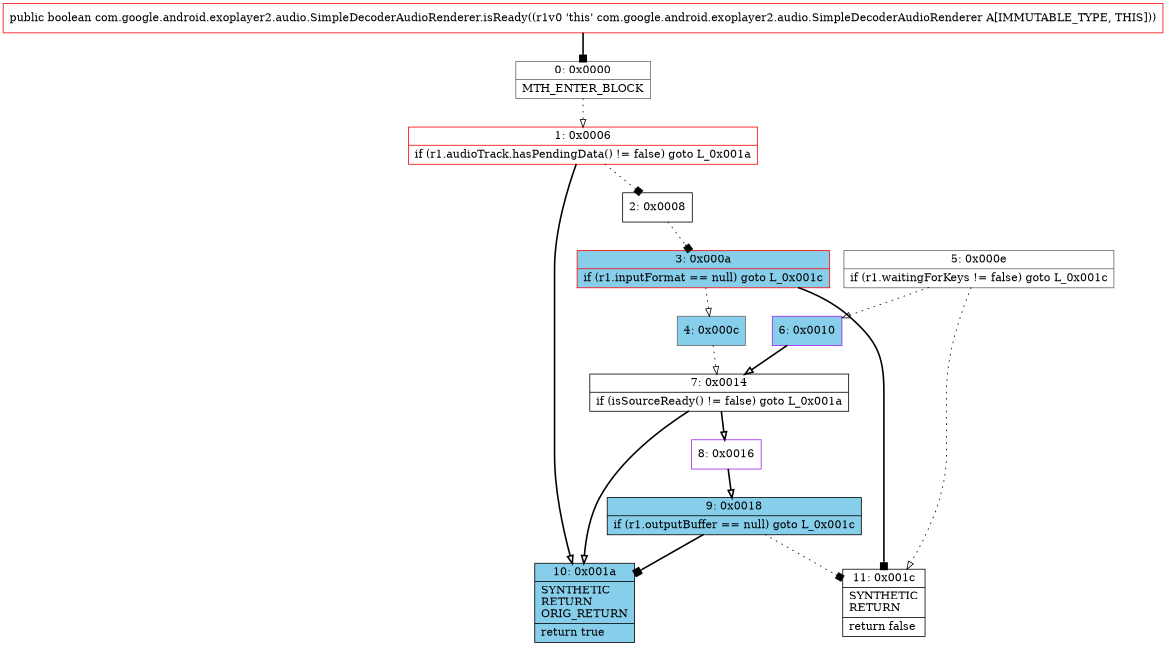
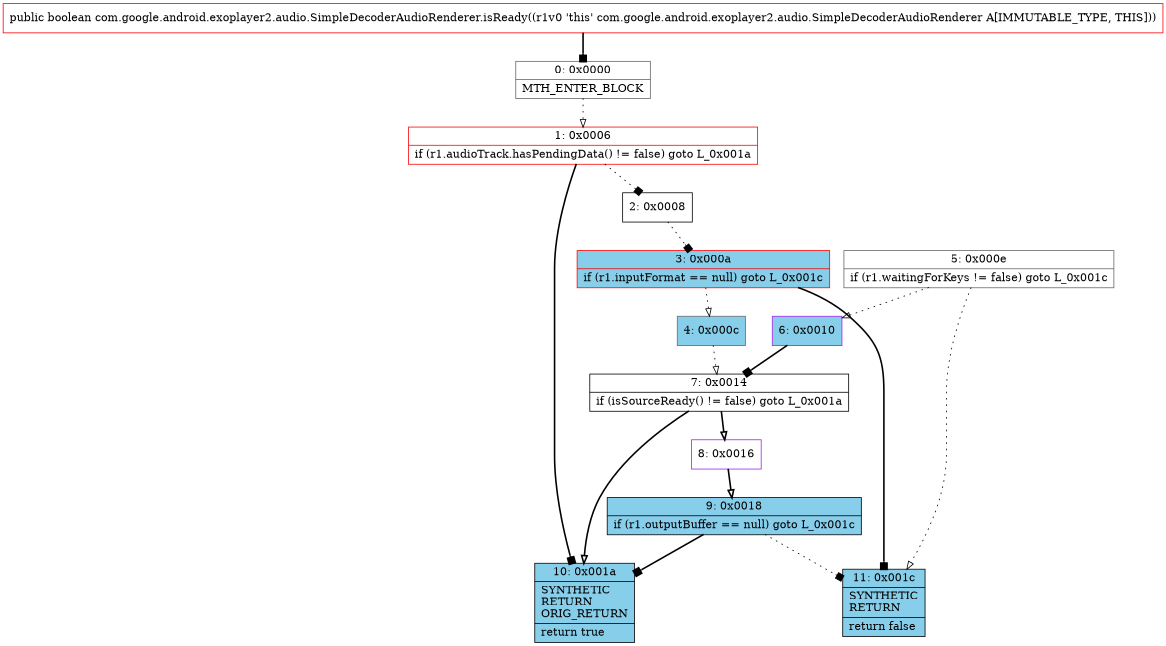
  digraph {
    node [color=black fillcolor=white shape=record style=filled]
    edge [arrowhead=onormal style=dotted]
    n1 [color=gray40 label="{0\:\ 0x0000|MTH_ENTER_BLOCK\l}"]
    n2 [color=red label="{1\:\ 0x0006|if (r1.audioTrack.hasPendingData() != false) goto L_0x001a\l}"]
    n3 [label="{2\:\ 0x0008}"]
    n4 [fillcolor=skyblue label="{10\:\ 0x001a|SYNTHETIC\lRETURN\lORIG_RETURN\l|return true\l}"]
    n5 [color=red fillcolor=skyblue label="{3\:\ 0x000a|if (r1.inputFormat == null) goto L_0x001c\l}"]
    n6 [color=gray40 fillcolor=skyblue label="{4\:\ 0x000c}"]
-   n7 [label="{11\:\ 0x001c|SYNTHETIC\lRETURN\l|return false\l}"]
+   n7 [fillcolor=skyblue label="{11\:\ 0x001c|SYNTHETIC\lRETURN\l|return false\l}"]
    n8 [label="{7\:\ 0x0014|if (isSourceReady() != false) goto L_0x001a\l}"]
    n9 [color=gray40 label="{5\:\ 0x000e|if (r1.waitingForKeys != false) goto L_0x001c\l}"]
    n10 [color=purple fillcolor=skyblue label="{6\:\ 0x0010}"]
    n11 [color=purple label="{8\:\ 0x0016}"]
    n12 [fillcolor=skyblue label="{9\:\ 0x0018|if (r1.outputBuffer == null) goto L_0x001c\l}"]
    n13 [color=red label="{public boolean com.google.android.exoplayer2.audio.SimpleDecoderAudioRenderer.isReady((r1v0 'this' com.google.android.exoplayer2.audio.SimpleDecoderAudioRenderer A[IMMUTABLE_TYPE, THIS])) }"]
    n1 -> n2
    n2 -> n3 [arrowhead=box]
-   n2 -> n4 [style=bold]
+   n2 -> n4 [arrowhead=box style=bold]
    n3 -> n5 [arrowhead=box]
    n5 -> n6
    n5 -> n7 [arrowhead=box style=bold]
    n6 -> n8
    n8 -> n4 [style=bold]
    n8 -> n11 [style=bold]
    n9 -> n7
    n9 -> n10
-   n10 -> n8 [style=bold]
+   n10 -> n8 [arrowhead=box style=bold]
    n11 -> n12 [style=bold]
    n12 -> n4 [arrowhead=box style=bold]
    n12 -> n7 [arrowhead=box]
    n13 -> n1 [arrowhead=box style=bold]
  }
